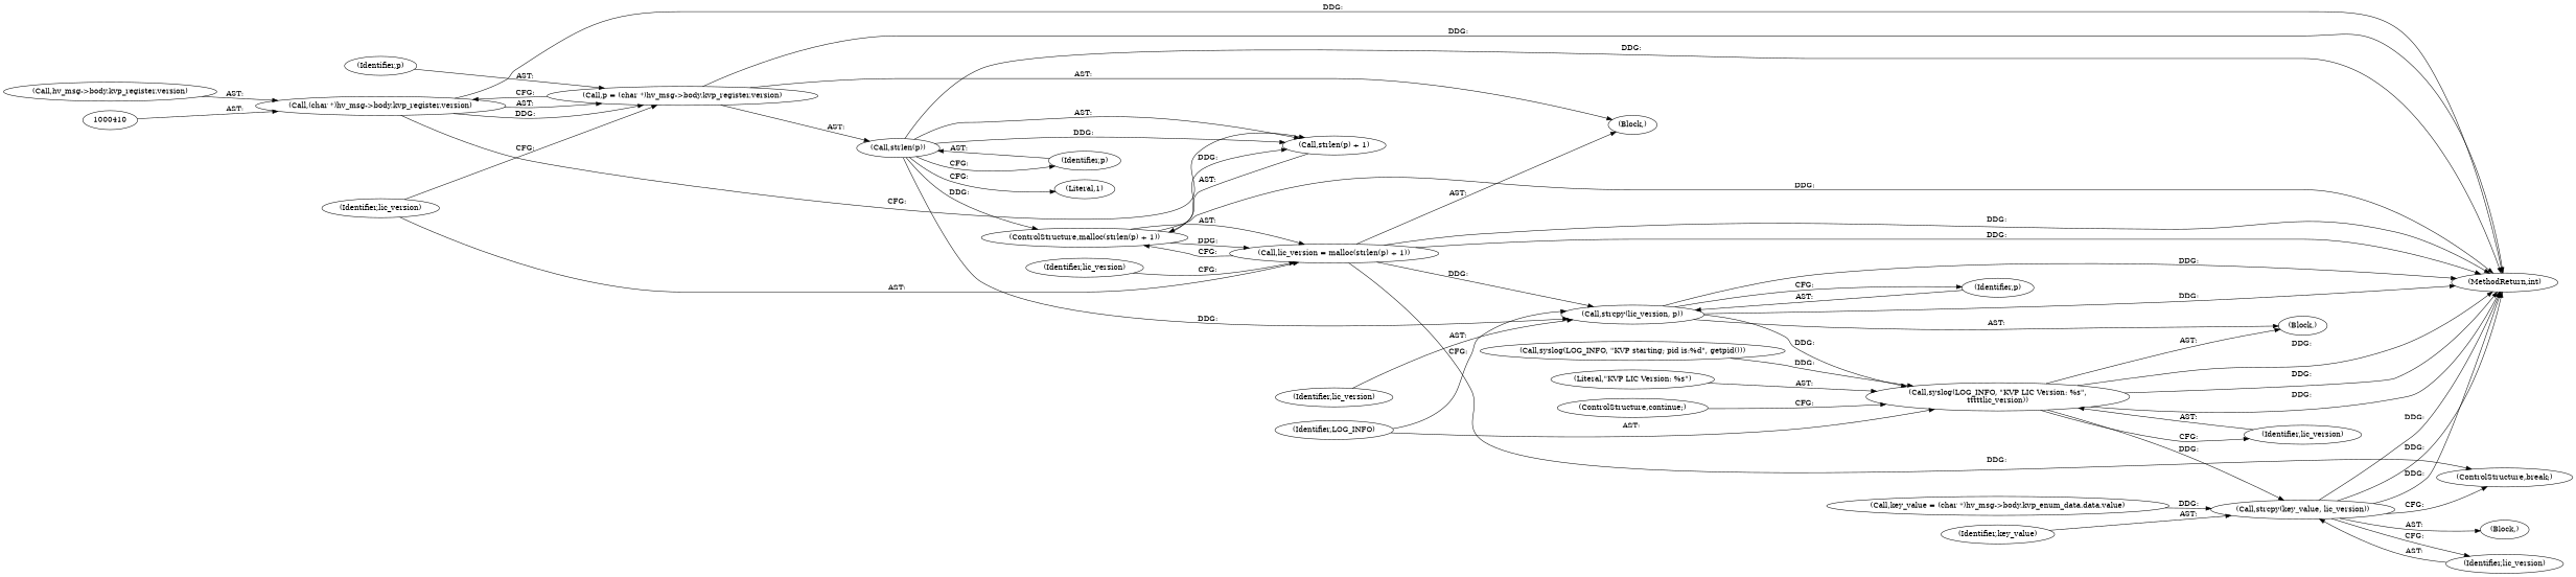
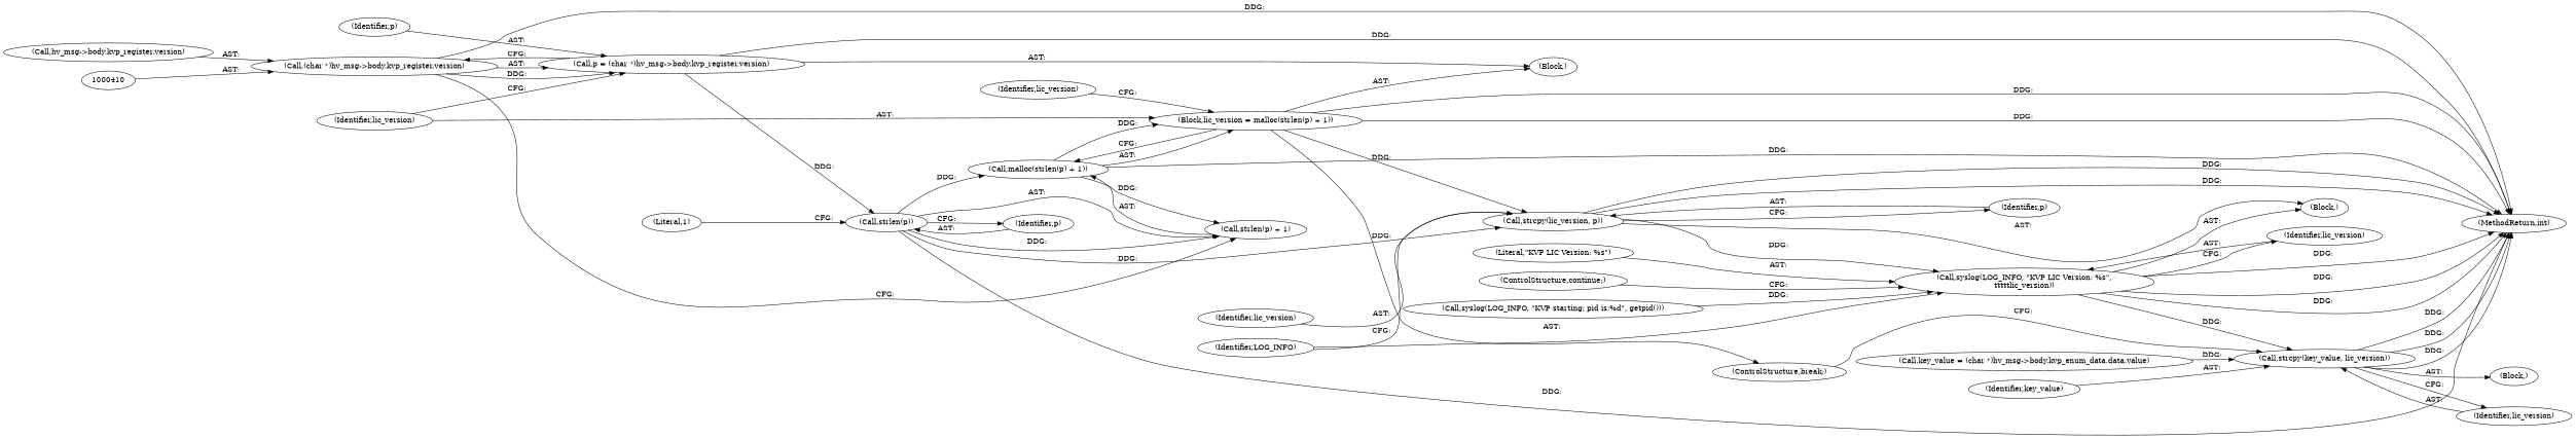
  digraph {
    rankdir=LR
-   n1 [label="(ControlStructure,malloc(strlen(p) + 1))"]
-   n2 [label="(Call,lic_version = malloc(strlen(p) + 1))"]
+   n1 [label="(Call,malloc(strlen(p) + 1))"]
+   n2 [label="(Block,lic_version = malloc(strlen(p) + 1))"]
    n3 [label="(Call,strlen(p) + 1)"]
    n4 [label="(MethodReturn,int)"]
    n5 [label="(Call,strcpy(lic_version, p))"]
    n6 [label="(Block,)"]
    n7 [label="(ControlStructure,break;)"]
    n8 [label="(Call,strlen(p))"]
    n9 [label="(Identifier,p)"]
    n10 [label="(Call,syslog(LOG_INFO, \"KVP LIC Version: %s\",\n\t\t\t\t\tlic_version))"]
    n11 [label="(Identifier,p)"]
    n12 [label="(Block,)"]
    n13 [label="(Call,p = (char *)hv_msg->body.kvp_register.version)"]
    n14 [label="(Call,(char *)hv_msg->body.kvp_register.version)"]
    n15 [label="(Call,hv_msg->body.kvp_register.version)"]
    n16 [label="(Call,strcpy(key_value, lic_version))"]
    n17 [label="(Block,)"]
    n18 [label="(Identifier,lic_version)"]
    n19 [label="(Identifier,lic_version)"]
    n20 [label="(Call,key_value = (char *)hv_msg->body.kvp_enum_data.data.value)"]
    n21 [label="(Literal,\"KVP LIC Version: %s\")"]
    n22 [label="(Identifier,lic_version)"]
    n23 [label="(Literal,1)"]
    n24 [label="(Identifier,key_value)"]
    n25 [label="(Identifier,lic_version)"]
    n26 [label="(Identifier,lic_version)"]
    n27 [label="(Identifier,p)"]
    n28 [label="(Identifier,LOG_INFO)"]
    n29 [label="(ControlStructure,continue;)"]
    n30 [label="(Call,syslog(LOG_INFO, \"KVP starting; pid is:%d\", getpid()))"]
    1000410
    n1 -> n2 [label="AST: "]
    n1 -> n2 [label="DDG: "]
    n1 -> n3 [label="DDG: "]
    n1 -> n4 [label="DDG: "]
    n2 -> n1 [label="CFG: "]
    n2 -> n4 [label="DDG: "]
    n2 -> n4 [label="DDG: "]
    n2 -> n5 [label="DDG: "]
    n2 -> n6 [label="AST: "]
    n2 -> n7 [label="DDG: "]
    n3 -> n1 [label="AST: "]
    n5 -> n4 [label="DDG: "]
    n5 -> n4 [label="DDG: "]
    n5 -> n10 [label="DDG: "]
    n5 -> n11 [label="CFG: "]
    n5 -> n12 [label="AST: "]
-   n16 -> n7 [label="CFG: "]
+   n7 -> n16 [label="CFG: "]
    n8 -> n1 [label="DDG: "]
    n8 -> n3 [label="AST: "]
    n8 -> n3 [label="DDG: "]
    n8 -> n4 [label="DDG: "]
    n8 -> n5 [label="DDG: "]
    n8 -> n9 [label="CFG: "]
    n9 -> n8 [label="AST: "]
    n10 -> n4 [label="DDG: "]
    n10 -> n4 [label="DDG: "]
    n10 -> n4 [label="DDG: "]
    n10 -> n12 [label="AST: "]
    n10 -> n16 [label="DDG: "]
    n10 -> n19 [label="CFG: "]
    n11 -> n5 [label="AST: "]
    n13 -> n4 [label="DDG: "]
    n13 -> n6 [label="AST: "]
-   n13 -> n8 [label="AST: "]
+   n13 -> n8 [label="DDG: "]
    n13 -> n14 [label="CFG: "]
    n14 -> n3 [label="CFG: "]
    n14 -> n4 [label="DDG: "]
    n14 -> n13 [label="AST: "]
    n14 -> n13 [label="DDG: "]
    n15 -> n14 [label="AST: "]
    n16 -> n4 [label="DDG: "]
    n16 -> n4 [label="DDG: "]
    n16 -> n4 [label="DDG: "]
    n16 -> n17 [label="AST: "]
    n16 -> n18 [label="CFG: "]
    n18 -> n16 [label="AST: "]
    n19 -> n10 [label="AST: "]
    n20 -> n16 [label="DDG: "]
    n21 -> n10 [label="AST: "]
    n22 -> n5 [label="AST: "]
-   n8 -> n23 [label="CFG: "]
+   n23 -> n8 [label="CFG: "]
    n24 -> n16 [label="AST: "]
    n25 -> n2 [label="AST: "]
    n25 -> n13 [label="CFG: "]
    n26 -> n2 [label="CFG: "]
    n27 -> n13 [label="AST: "]
    n28 -> n5 [label="CFG: "]
    n28 -> n10 [label="AST: "]
    n29 -> n10 [label="CFG: "]
    n30 -> n10 [label="DDG: "]
    1000410 -> n14 [label="AST: "]
  }
